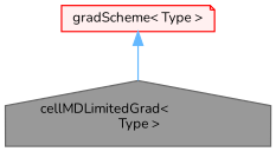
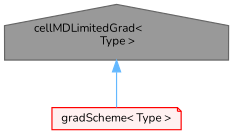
  digraph {
    fontname=Nunito
    node [fontname=Nunito fontsize=10 style=filled]
    n1 [color=gray40 fillcolor=grey60 fontcolor=black height=0.2 label="cellMDLimitedGrad\<\l Type \>" shape=house width=0.4]
    n2 [color=red fillcolor="#FFF0F0" height=0.2 label="gradScheme\< Type \>" shape=note width=0.4]
-   n2 -> n1 [color=steelblue1 dir=back fontname=Nunito fontsize=10 labelfontname=Helvetica labelfontsize=10 style=solid]
+   n1 -> n2 [color=steelblue1 dir=back fontname=Nunito fontsize=10 labelfontname=Helvetica labelfontsize=10 style=solid]
  }
